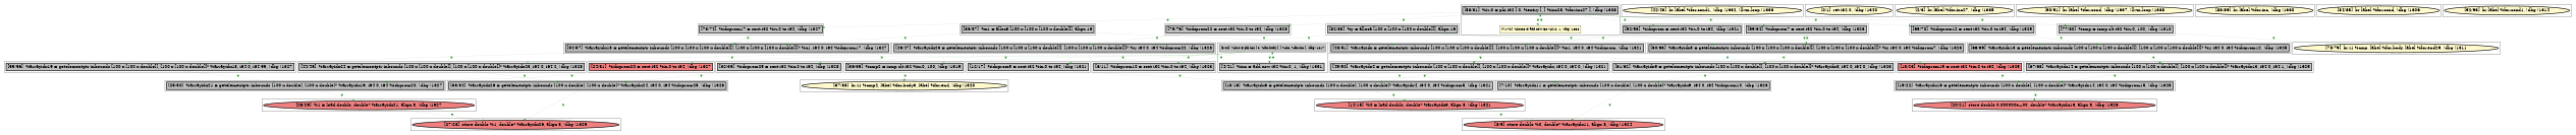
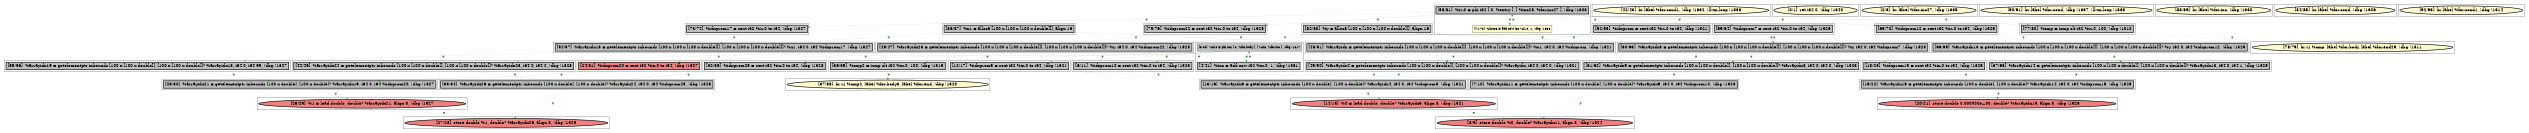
  digraph {
    node [fillcolor=grey fontsize=20 penwidth=3.0 shape=rectangle style=filled]
    edge [color=forestgreen fontcolor=forestgreen style=dotted]
    n1 [fillcolor=lightcoral label="[24/31]  %idxprom20 = sext i32 %ix.0 to i64, !dbg !1327"]
    n2 [label="[32/35]  %idxprom25 = sext i32 %ix.0 to i64, !dbg !1328"]
    n3 [fillcolor=lightcoral label="[27/28]  store double %1, double* %arrayidx26, align 8, !dbg !1329" shape=ellipse]
    n4 [fillcolor=lemonchiffon label="[42/43]  br label %for.cond1, !dbg !1332, !llvm.loop !1333" shape=ellipse]
    n5 [label="[36/39]  %cmp2 = icmp slt i32 %ix.0, 100, !dbg !1319"]
    n6 [label="[58/81]  %iz.0 = phi i32 [ 0, %entry ], [ %inc28, %for.inc27 ], !dbg !1308"]
    n7 [fillcolor=lemonchiffon label="[71/72]  %inc28 = add nsw i32 %iz.0, 1, !dbg !1336" fontsize="" penwidth=""]
    n8 [label="[73/74]  %idxprom17 = sext i32 %iz.0 to i64, !dbg !1327"]
    n9 [label="[33/34]  %arrayidx26 = getelementptr inbounds [100 x double], [100 x double]* %arrayidx24, i64 0, i64 %idxprom25, !dbg !1328"]
    n10 [label="[49/50]  %arrayidx4 = getelementptr inbounds [100 x [100 x double]], [100 x [100 x double]]* %arrayidx, i64 0, i64 0, !dbg !1321"]
    n11 [label="[67/68]  %arrayidx14 = getelementptr inbounds [100 x [100 x double]], [100 x [100 x double]]* %arrayidx13, i64 0, i64 1, !dbg !1325"]
    n12 [label="[25/30]  %arrayidx21 = getelementptr inbounds [100 x double], [100 x double]* %arrayidx19, i64 0, i64 %idxprom20, !dbg !1327"]
    n13 [label="[59/64]  %idxprom7 = sext i32 %iz.0 to i64, !dbg !1323"]
    n14 [label="[46/47]  %arrayidx23 = getelementptr inbounds [100 x [100 x [100 x double]]], [100 x [100 x [100 x double]]]* %y, i64 0, i64 %idxprom22, !dbg !1328"]
    n15 [label="[60/63]  %arrayidx8 = getelementptr inbounds [100 x [100 x [100 x double]]], [100 x [100 x [100 x double]]]* %y, i64 0, i64 %idxprom7, !dbg !1323"]
    n16 [fillcolor=lightcoral label="[20/21]  store double 0.000000e+00, double* %arrayidx16, align 8, !dbg !1326" shape=ellipse]
    n17 [label="[66/69]  %arrayidx13 = getelementptr inbounds [100 x [100 x [100 x double]]], [100 x [100 x [100 x double]]]* %y, i64 0, i64 %idxprom12, !dbg !1325"]
    n18 [label="[12/17]  %idxprom5 = sext i32 %ix.0 to i64, !dbg !1321"]
-   n19 [fillcolor=lightcoral label="[18/23]  %idxprom15 = sext i32 %ix.0 to i64, !dbg !1325"]
+   n19 [label="[18/23]  %idxprom15 = sext i32 %ix.0 to i64, !dbg !1325"]
    n20 [fillcolor=lightcoral label="[26/29]  %1 = load double, double* %arrayidx21, align 8, !dbg !1327" shape=ellipse]
    n21 [fillcolor=lightcoral label="[8/9]  store double %0, double* %arrayidx11, align 8, !dbg !1324" shape=ellipse]
    n22 [label="[54/57]  %arrayidx18 = getelementptr inbounds [100 x [100 x [100 x double]]], [100 x [100 x [100 x double]]]* %x1, i64 0, i64 %idxprom17, !dbg !1327"]
    n23 [label="[55/56]  %arrayidx19 = getelementptr inbounds [100 x [100 x double]], [100 x [100 x double]]* %arrayidx18, i64 0, i64 99, !dbg !1327"]
    n24 [fillcolor=lemonchiffon label="[0/1]  ret i32 0, !dbg !1340" shape=ellipse]
    n25 [label="[77/80]  %cmp = icmp slt i32 %iz.0, 100, !dbg !1310"]
    n26 [label="[13/16]  %arrayidx6 = getelementptr inbounds [100 x double], [100 x double]* %arrayidx4, i64 0, i64 %idxprom5, !dbg !1321"]
    n27 [fillcolor=lightcoral label="[14/15]  %0 = load double, double* %arrayidx6, align 8, !dbg !1321" shape=ellipse]
    n28 [fillcolor=lemonchiffon label="[2/3]  br label %for.inc27, !dbg !1335" shape=ellipse]
    n29 [label="[52/53]  %idxprom = sext i32 %iz.0 to i64, !dbg !1321"]
    n30 [label="[6/11]  %idxprom10 = sext i32 %ix.0 to i64, !dbg !1323"]
    n31 [fillcolor=lemonchiffon label="[90/91]  br label %for.cond, !dbg !1337, !llvm.loop !1338" shape=ellipse]
    n32 [fillcolor=lemonchiffon label="[37/38]  br i1 %cmp2, label %for.body3, label %for.end, !dbg !1320" shape=ellipse]
    n33 [label="[61/62]  %arrayidx9 = getelementptr inbounds [100 x [100 x double]], [100 x [100 x double]]* %arrayidx8, i64 0, i64 0, !dbg !1323"]
    n34 [label="[7/10]  %arrayidx11 = getelementptr inbounds [100 x double], [100 x double]* %arrayidx9, i64 0, i64 %idxprom10, !dbg !1323"]
    n35 [label="[5/40]  %ix.0 = phi i32 [ 0, %for.body ], [ %inc, %for.inc ], !dbg !1317" fontsize="" penwidth=""]
    n36 [label="[4/41]  %inc = add nsw i32 %ix.0, 1, !dbg !1331"]
    n37 [fillcolor=lemonchiffon label="[88/89]  br label %for.inc, !dbg !1330" shape=ellipse]
    n38 [label="[75/76]  %idxprom22 = sext i32 %iz.0 to i64, !dbg !1328"]
    n39 [label="[19/22]  %arrayidx16 = getelementptr inbounds [100 x double], [100 x double]* %arrayidx14, i64 0, i64 %idxprom15, !dbg !1325"]
    n40 [label="[86/87]  %x1 = alloca [100 x [100 x [100 x double]]], align 16"]
    n41 [fillcolor=lemonchiffon label="[84/85]  br label %for.cond, !dbg !1306" shape=ellipse]
    n42 [fillcolor=lemonchiffon label="[92/93]  br label %for.cond1, !dbg !1314" shape=ellipse]
    n43 [label="[82/83]  %y = alloca [100 x [100 x [100 x double]]], align 16"]
    n44 [label="[44/45]  %arrayidx24 = getelementptr inbounds [100 x [100 x double]], [100 x [100 x double]]* %arrayidx23, i64 0, i64 2, !dbg !1328"]
    n45 [fillcolor=lemonchiffon label="[78/79]  br i1 %cmp, label %for.body, label %for.end29, !dbg !1311" shape=ellipse]
    n46 [label="[65/70]  %idxprom12 = sext i32 %iz.0 to i64, !dbg !1325"]
    n47 [label="[48/51]  %arrayidx = getelementptr inbounds [100 x [100 x [100 x double]]], [100 x [100 x [100 x double]]]* %x1, i64 0, i64 %idxprom, !dbg !1321"]
    subgraph cluster_1 {
      n1
    }
    subgraph cluster_2 {
      n2
    }
    subgraph cluster_3 {
      n3
    }
    subgraph cluster_4 {
      n4
    }
    subgraph cluster_5 {
      n5
    }
    subgraph cluster_6 {
      n6
      n7
    }
    subgraph cluster_7 {
      n8
    }
    subgraph cluster_8 {
      n9
    }
    subgraph cluster_9 {
      n10
    }
    subgraph cluster_10 {
      n11
    }
    subgraph cluster_11 {
      n12
    }
    subgraph cluster_12 {
      n13
    }
    subgraph cluster_13 {
      n14
    }
    subgraph cluster_14 {
      n15
    }
    subgraph cluster_15 {
      n16
    }
    subgraph cluster_16 {
      n17
    }
    subgraph cluster_17 {
      n18
    }
    subgraph cluster_18 {
      n19
    }
    subgraph cluster_19 {
      n20
    }
    subgraph cluster_20 {
      n21
    }
    subgraph cluster_21 {
      n22
    }
    subgraph cluster_22 {
      n23
    }
    subgraph cluster_23 {
      n24
    }
    subgraph cluster_24 {
      n25
    }
    subgraph cluster_25 {
      n26
    }
    subgraph cluster_26 {
      n27
    }
    subgraph cluster_27 {
      n28
    }
    subgraph cluster_28 {
      n29
    }
    subgraph cluster_29 {
      n30
    }
    subgraph cluster_30 {
      n31
    }
    subgraph cluster_31 {
      n32
    }
    subgraph cluster_32 {
      n33
    }
    subgraph cluster_33 {
      n34
    }
    subgraph cluster_34 {
      n35
      n36
    }
    subgraph cluster_35 {
      n37
    }
    subgraph cluster_36 {
      n38
    }
    subgraph cluster_37 {
      n39
    }
    subgraph cluster_38 {
      n40
    }
    subgraph cluster_39 {
      n41
    }
    subgraph cluster_40 {
      n42
    }
    subgraph cluster_41 {
      n43
    }
    subgraph cluster_42 {
      n44
    }
    subgraph cluster_43 {
      n45
    }
    subgraph cluster_44 {
      n46
    }
    subgraph cluster_45 {
      n47
    }
    n1 -> n12 [label=T]
    n2 -> n9 [label=T]
    n5 -> n32 [label=T]
    n6 -> n7 [label=T]
    n6 -> n8 [label=T]
    n6 -> n13 [label=T]
    n6 -> n25 [label=T]
    n6 -> n29 [label=T]
    n6 -> n38 [label=T]
    n6 -> n46 [label=T]
    n7 -> n6 [label=T]
    n8 -> n22 [label=T]
    n9 -> n3 [label=T]
    n10 -> n26 [label=T]
    n11 -> n39 [label=T]
    n12 -> n20 [label=T]
    n13 -> n15 [label=T]
    n14 -> n44 [label=T]
    n15 -> n33 [label=T]
    n17 -> n11 [label=T]
    n18 -> n26 [label=T]
    n19 -> n39 [label=T]
    n20 -> n3 [label=T]
    n22 -> n23 [label=T]
    n23 -> n12 [label=T]
    n25 -> n45 [label=T]
    n26 -> n27 [label=T]
    n27 -> n21 [label=T]
    n29 -> n47 [label=T]
    n30 -> n34 [label=T]
    n33 -> n34 [label=T]
    n34 -> n21 [label=T]
    n35 -> n1 [label=T]
    n35 -> n2 [label=T]
    n35 -> n5 [label=T]
    n35 -> n18 [label=T]
    n35 -> n19 [label=T]
    n35 -> n30 [label=T]
    n35 -> n36 [label=T]
    n36 -> n35 [label=T]
    n38 -> n14 [label=T]
    n39 -> n16 [label=T]
    n40 -> n22 [label=T]
    n40 -> n47 [label=T]
    n43 -> n14 [label=T]
    n43 -> n15 [label=T]
    n43 -> n17 [label=T]
    n44 -> n9 [label=T]
    n46 -> n17 [label=T]
    n47 -> n10 [label=T]
  }
